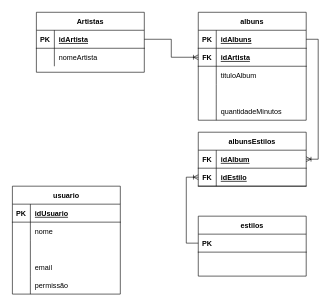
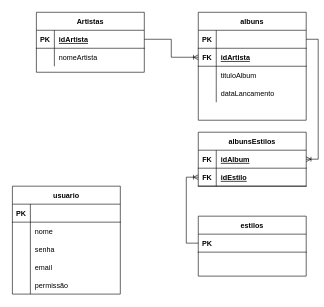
  <mxCell id="0" />
  <mxCell id="1" parent="0" />
  <mxCell id="2" value="estilos" style="shape=table;startSize=30;container=1;collapsible=1;childLayout=tableLayout;fixedRows=1;rowLines=0;fontStyle=1;align=center;resizeLast=1;" vertex="1" parent="1"><mxGeometry x="330" y="360" width="180" height="100" as="geometry" /></mxCell>
  <mxCell id="3" value="" style="shape=partialRectangle;collapsible=0;dropTarget=0;pointerEvents=0;fillColor=none;top=0;left=0;bottom=1;right=0;points=[[0,0.5],[1,0.5]];portConstraint=eastwest;" vertex="1" parent="2"><mxGeometry y="30" width="180" height="30" as="geometry" /></mxCell>
  <mxCell id="4" value="PK" style="shape=partialRectangle;connectable=0;fillColor=none;top=0;left=0;bottom=0;right=0;fontStyle=1;overflow=hidden;" vertex="1" parent="3"><mxGeometry width="30" height="30" as="geometry"><mxRectangle width="30" height="30" as="alternateBounds" /></mxGeometry></mxCell>
  <mxCell id="5" value="" style="shape=partialRectangle;collapsible=0;dropTarget=0;pointerEvents=0;fillColor=none;top=0;left=0;bottom=0;right=0;points=[[0,0.5],[1,0.5]];portConstraint=eastwest;" vertex="1" parent="2"><mxGeometry y="60" width="180" height="30" as="geometry" /></mxCell>
  <mxCell id="6" value="" style="shape=partialRectangle;connectable=0;fillColor=none;top=0;left=0;bottom=0;right=0;editable=1;overflow=hidden;" vertex="1" parent="5"><mxGeometry width="30" height="30" as="geometry"><mxRectangle width="30" height="30" as="alternateBounds" /></mxGeometry></mxCell>
  <mxCell id="7" value="albunsEstilos" style="shape=table;startSize=30;container=1;collapsible=1;childLayout=tableLayout;fixedRows=1;rowLines=0;fontStyle=1;align=center;resizeLast=1;" vertex="1" parent="1"><mxGeometry x="330" y="220" width="180" height="90" as="geometry" /></mxCell>
  <mxCell id="8" value="" style="shape=partialRectangle;collapsible=0;dropTarget=0;pointerEvents=0;fillColor=none;top=0;left=0;bottom=1;right=0;points=[[0,0.5],[1,0.5]];portConstraint=eastwest;" vertex="1" parent="7"><mxGeometry y="30" width="180" height="30" as="geometry" /></mxCell>
  <mxCell id="9" value="FK" style="shape=partialRectangle;connectable=0;fillColor=none;top=0;left=0;bottom=0;right=0;fontStyle=1;overflow=hidden;" vertex="1" parent="8"><mxGeometry width="30" height="30" as="geometry"><mxRectangle width="30" height="30" as="alternateBounds" /></mxGeometry></mxCell>
  <mxCell id="10" value="idAlbum" style="shape=partialRectangle;connectable=0;fillColor=none;top=0;left=0;bottom=0;right=0;align=left;spacingLeft=6;fontStyle=5;overflow=hidden;" vertex="1" parent="8"><mxGeometry x="30" width="150" height="30" as="geometry"><mxRectangle width="150" height="30" as="alternateBounds" /></mxGeometry></mxCell>
  <mxCell id="11" style="shape=partialRectangle;collapsible=0;dropTarget=0;pointerEvents=0;fillColor=none;top=0;left=0;bottom=1;right=0;points=[[0,0.5],[1,0.5]];portConstraint=eastwest;" vertex="1" parent="7"><mxGeometry y="60" width="180" height="30" as="geometry" /></mxCell>
  <mxCell id="12" value="FK" style="shape=partialRectangle;connectable=0;fillColor=none;top=0;left=0;bottom=0;right=0;fontStyle=1;overflow=hidden;" vertex="1" parent="11"><mxGeometry width="30" height="30" as="geometry"><mxRectangle width="30" height="30" as="alternateBounds" /></mxGeometry></mxCell>
  <mxCell id="13" value="idEstilo" style="shape=partialRectangle;connectable=0;fillColor=none;top=0;left=0;bottom=0;right=0;align=left;spacingLeft=6;fontStyle=5;overflow=hidden;" vertex="1" parent="11"><mxGeometry x="30" width="150" height="30" as="geometry"><mxRectangle width="150" height="30" as="alternateBounds" /></mxGeometry></mxCell>
  <mxCell id="14" value="albuns" style="shape=table;startSize=30;container=1;collapsible=1;childLayout=tableLayout;fixedRows=1;rowLines=0;fontStyle=1;align=center;resizeLast=1;" vertex="1" parent="1"><mxGeometry x="330" y="20" width="180" height="180" as="geometry" /></mxCell>
  <mxCell id="15" value="" style="shape=partialRectangle;collapsible=0;dropTarget=0;pointerEvents=0;fillColor=none;top=0;left=0;bottom=1;right=0;points=[[0,0.5],[1,0.5]];portConstraint=eastwest;" vertex="1" parent="14"><mxGeometry y="30" width="180" height="30" as="geometry" /></mxCell>
  <mxCell id="16" value="PK" style="shape=partialRectangle;connectable=0;fillColor=none;top=0;left=0;bottom=0;right=0;fontStyle=1;overflow=hidden;" vertex="1" parent="15"><mxGeometry width="30" height="30" as="geometry"><mxRectangle width="30" height="30" as="alternateBounds" /></mxGeometry></mxCell>
- <mxCell id="17" value="idAlbuns" style="shape=partialRectangle;connectable=0;fillColor=none;top=0;left=0;bottom=0;right=0;align=left;spacingLeft=6;fontStyle=5;overflow=hidden;" vertex="1" parent="15"><mxGeometry x="30" width="150" height="30" as="geometry"><mxRectangle width="150" height="30" as="alternateBounds" /></mxGeometry></mxCell>
  <mxCell id="18" style="shape=partialRectangle;collapsible=0;dropTarget=0;pointerEvents=0;fillColor=none;top=0;left=0;bottom=1;right=0;points=[[0,0.5],[1,0.5]];portConstraint=eastwest;" vertex="1" parent="14"><mxGeometry y="60" width="180" height="30" as="geometry" /></mxCell>
  <mxCell id="19" value="FK" style="shape=partialRectangle;connectable=0;fillColor=none;top=0;left=0;bottom=0;right=0;fontStyle=1;overflow=hidden;" vertex="1" parent="18"><mxGeometry width="30" height="30" as="geometry"><mxRectangle width="30" height="30" as="alternateBounds" /></mxGeometry></mxCell>
  <mxCell id="20" value="idArtista" style="shape=partialRectangle;connectable=0;fillColor=none;top=0;left=0;bottom=0;right=0;align=left;spacingLeft=6;fontStyle=5;overflow=hidden;" vertex="1" parent="18"><mxGeometry x="30" width="150" height="30" as="geometry"><mxRectangle width="150" height="30" as="alternateBounds" /></mxGeometry></mxCell>
  <mxCell id="21" value="" style="shape=partialRectangle;collapsible=0;dropTarget=0;pointerEvents=0;fillColor=none;top=0;left=0;bottom=0;right=0;points=[[0,0.5],[1,0.5]];portConstraint=eastwest;" vertex="1" parent="14"><mxGeometry y="90" width="180" height="30" as="geometry" /></mxCell>
  <mxCell id="22" value="" style="shape=partialRectangle;connectable=0;fillColor=none;top=0;left=0;bottom=0;right=0;editable=1;overflow=hidden;" vertex="1" parent="21"><mxGeometry width="30" height="30" as="geometry"><mxRectangle width="30" height="30" as="alternateBounds" /></mxGeometry></mxCell>
  <mxCell id="23" value="tituloAlbum" style="shape=partialRectangle;connectable=0;fillColor=none;top=0;left=0;bottom=0;right=0;align=left;spacingLeft=6;overflow=hidden;" vertex="1" parent="21"><mxGeometry x="30" width="150" height="30" as="geometry"><mxRectangle width="150" height="30" as="alternateBounds" /></mxGeometry></mxCell>
  <mxCell id="24" style="shape=partialRectangle;collapsible=0;dropTarget=0;pointerEvents=0;fillColor=none;top=0;left=0;bottom=0;right=0;points=[[0,0.5],[1,0.5]];portConstraint=eastwest;" vertex="1" parent="14"><mxGeometry y="120" width="180" height="30" as="geometry" /></mxCell>
  <mxCell id="25" style="shape=partialRectangle;connectable=0;fillColor=none;top=0;left=0;bottom=0;right=0;editable=1;overflow=hidden;" vertex="1" parent="24"><mxGeometry width="30" height="30" as="geometry"><mxRectangle width="30" height="30" as="alternateBounds" /></mxGeometry></mxCell>
+ <mxCell id="26" value="dataLancamento" style="shape=partialRectangle;connectable=0;fillColor=none;top=0;left=0;bottom=0;right=0;align=left;spacingLeft=6;overflow=hidden;" vertex="1" parent="24"><mxGeometry x="30" width="150" height="30" as="geometry"><mxRectangle width="150" height="30" as="alternateBounds" /></mxGeometry></mxCell>
  <mxCell id="27" style="shape=partialRectangle;collapsible=0;dropTarget=0;pointerEvents=0;fillColor=none;top=0;left=0;bottom=0;right=0;points=[[0,0.5],[1,0.5]];portConstraint=eastwest;" vertex="1" parent="14"><mxGeometry y="150" width="180" height="30" as="geometry" /></mxCell>
  <mxCell id="28" style="shape=partialRectangle;connectable=0;fillColor=none;top=0;left=0;bottom=0;right=0;editable=1;overflow=hidden;" vertex="1" parent="27"><mxGeometry width="30" height="30" as="geometry"><mxRectangle width="30" height="30" as="alternateBounds" /></mxGeometry></mxCell>
- <mxCell id="29" value="quantidadeMinutos" style="shape=partialRectangle;connectable=0;fillColor=none;top=0;left=0;bottom=0;right=0;align=left;spacingLeft=6;overflow=hidden;" vertex="1" parent="27"><mxGeometry x="30" width="150" height="30" as="geometry"><mxRectangle width="150" height="30" as="alternateBounds" /></mxGeometry></mxCell>
  <mxCell id="30" value="usuario" style="shape=table;startSize=30;container=1;collapsible=1;childLayout=tableLayout;fixedRows=1;rowLines=0;fontStyle=1;align=center;resizeLast=1;" vertex="1" parent="1"><mxGeometry y="310" width="180" height="180" as="geometry" x="20" /></mxCell>
  <mxCell id="31" value="" style="shape=partialRectangle;collapsible=0;dropTarget=0;pointerEvents=0;fillColor=none;top=0;left=0;bottom=1;right=0;points=[[0,0.5],[1,0.5]];portConstraint=eastwest;" vertex="1" parent="30"><mxGeometry y="30" width="180" height="30" as="geometry" /></mxCell>
  <mxCell id="32" value="PK" style="shape=partialRectangle;connectable=0;fillColor=none;top=0;left=0;bottom=0;right=0;fontStyle=1;overflow=hidden;" vertex="1" parent="31"><mxGeometry width="30" height="30" as="geometry"><mxRectangle width="30" height="30" as="alternateBounds" /></mxGeometry></mxCell>
- <mxCell id="33" value="idUsuario" style="shape=partialRectangle;connectable=0;fillColor=none;top=0;left=0;bottom=0;right=0;align=left;spacingLeft=6;fontStyle=5;overflow=hidden;" vertex="1" parent="31"><mxGeometry x="30" width="150" height="30" as="geometry"><mxRectangle width="150" height="30" as="alternateBounds" /></mxGeometry></mxCell>
  <mxCell id="34" value="" style="shape=partialRectangle;collapsible=0;dropTarget=0;pointerEvents=0;fillColor=none;top=0;left=0;bottom=0;right=0;points=[[0,0.5],[1,0.5]];portConstraint=eastwest;" vertex="1" parent="30"><mxGeometry y="60" width="180" height="30" as="geometry" /></mxCell>
  <mxCell id="35" value="" style="shape=partialRectangle;connectable=0;fillColor=none;top=0;left=0;bottom=0;right=0;editable=1;overflow=hidden;" vertex="1" parent="34"><mxGeometry width="30" height="30" as="geometry"><mxRectangle width="30" height="30" as="alternateBounds" /></mxGeometry></mxCell>
  <mxCell id="36" value="nome" style="shape=partialRectangle;connectable=0;fillColor=none;top=0;left=0;bottom=0;right=0;align=left;spacingLeft=6;overflow=hidden;" vertex="1" parent="34"><mxGeometry x="30" width="150" height="30" as="geometry"><mxRectangle width="150" height="30" as="alternateBounds" /></mxGeometry></mxCell>
  <mxCell id="37" style="shape=partialRectangle;collapsible=0;dropTarget=0;pointerEvents=0;fillColor=none;top=0;left=0;bottom=0;right=0;points=[[0,0.5],[1,0.5]];portConstraint=eastwest;" vertex="1" parent="30"><mxGeometry y="90" width="180" height="30" as="geometry" /></mxCell>
  <mxCell id="38" style="shape=partialRectangle;connectable=0;fillColor=none;top=0;left=0;bottom=0;right=0;editable=1;overflow=hidden;" vertex="1" parent="37"><mxGeometry width="30" height="30" as="geometry"><mxRectangle width="30" height="30" as="alternateBounds" /></mxGeometry></mxCell>
+ <mxCell id="39" value="senha" style="shape=partialRectangle;connectable=0;fillColor=none;top=0;left=0;bottom=0;right=0;align=left;spacingLeft=6;overflow=hidden;" vertex="1" parent="37"><mxGeometry x="30" width="150" height="30" as="geometry"><mxRectangle width="150" height="30" as="alternateBounds" /></mxGeometry></mxCell>
  <mxCell id="40" style="shape=partialRectangle;collapsible=0;dropTarget=0;pointerEvents=0;fillColor=none;top=0;left=0;bottom=0;right=0;points=[[0,0.5],[1,0.5]];portConstraint=eastwest;" vertex="1" parent="30"><mxGeometry y="120" width="180" height="30" as="geometry" /></mxCell>
  <mxCell id="41" style="shape=partialRectangle;connectable=0;fillColor=none;top=0;left=0;bottom=0;right=0;editable=1;overflow=hidden;" vertex="1" parent="40"><mxGeometry width="30" height="30" as="geometry"><mxRectangle width="30" height="30" as="alternateBounds" /></mxGeometry></mxCell>
  <mxCell id="42" value="email" style="shape=partialRectangle;connectable=0;fillColor=none;top=0;left=0;bottom=0;right=0;align=left;spacingLeft=6;overflow=hidden;" vertex="1" parent="40"><mxGeometry x="30" width="150" height="30" as="geometry"><mxRectangle width="150" height="30" as="alternateBounds" /></mxGeometry></mxCell>
  <mxCell id="43" style="shape=partialRectangle;collapsible=0;dropTarget=0;pointerEvents=0;fillColor=none;top=0;left=0;bottom=0;right=0;points=[[0,0.5],[1,0.5]];portConstraint=eastwest;" vertex="1" parent="30"><mxGeometry y="150" width="180" height="30" as="geometry" /></mxCell>
  <mxCell id="44" style="shape=partialRectangle;connectable=0;fillColor=none;top=0;left=0;bottom=0;right=0;editable=1;overflow=hidden;" vertex="1" parent="43"><mxGeometry width="30" height="30" as="geometry"><mxRectangle width="30" height="30" as="alternateBounds" /></mxGeometry></mxCell>
  <mxCell id="45" value="permissão" style="shape=partialRectangle;connectable=0;fillColor=none;top=0;left=0;bottom=0;right=0;align=left;spacingLeft=6;overflow=hidden;" vertex="1" parent="43"><mxGeometry x="30" width="150" height="30" as="geometry"><mxRectangle width="150" height="30" as="alternateBounds" /></mxGeometry></mxCell>
  <mxCell id="46" value="Artistas" style="shape=table;startSize=30;container=1;collapsible=1;childLayout=tableLayout;fixedRows=1;rowLines=0;fontStyle=1;align=center;resizeLast=1;" vertex="1" parent="1"><mxGeometry x="60" y="20" width="180" height="100" as="geometry" /></mxCell>
  <mxCell id="47" value="" style="shape=partialRectangle;collapsible=0;dropTarget=0;pointerEvents=0;fillColor=none;top=0;left=0;bottom=1;right=0;points=[[0,0.5],[1,0.5]];portConstraint=eastwest;" vertex="1" parent="46"><mxGeometry y="30" width="180" height="30" as="geometry" /></mxCell>
  <mxCell id="48" value="PK" style="shape=partialRectangle;connectable=0;fillColor=none;top=0;left=0;bottom=0;right=0;fontStyle=1;overflow=hidden;" vertex="1" parent="47"><mxGeometry width="30" height="30" as="geometry"><mxRectangle width="30" height="30" as="alternateBounds" /></mxGeometry></mxCell>
  <mxCell id="49" value="idArtista" style="shape=partialRectangle;connectable=0;fillColor=none;top=0;left=0;bottom=0;right=0;align=left;spacingLeft=6;fontStyle=5;overflow=hidden;" vertex="1" parent="47"><mxGeometry x="30" width="150" height="30" as="geometry"><mxRectangle width="150" height="30" as="alternateBounds" /></mxGeometry></mxCell>
  <mxCell id="50" value="" style="shape=partialRectangle;collapsible=0;dropTarget=0;pointerEvents=0;fillColor=none;top=0;left=0;bottom=0;right=0;points=[[0,0.5],[1,0.5]];portConstraint=eastwest;" vertex="1" parent="46"><mxGeometry y="60" width="180" height="30" as="geometry" /></mxCell>
  <mxCell id="51" value="" style="shape=partialRectangle;connectable=0;fillColor=none;top=0;left=0;bottom=0;right=0;editable=1;overflow=hidden;" vertex="1" parent="50"><mxGeometry width="30" height="30" as="geometry"><mxRectangle width="30" height="30" as="alternateBounds" /></mxGeometry></mxCell>
  <mxCell id="52" value="nomeArtista" style="shape=partialRectangle;connectable=0;fillColor=none;top=0;left=0;bottom=0;right=0;align=left;spacingLeft=6;overflow=hidden;" vertex="1" parent="50"><mxGeometry x="30" width="150" height="30" as="geometry"><mxRectangle width="150" height="30" as="alternateBounds" /></mxGeometry></mxCell>
  <mxCell id="53" style="edgeStyle=orthogonalEdgeStyle;rounded=0;orthogonalLoop=1;jettySize=auto;html=1;endArrow=ERoneToMany;endFill=0;" edge="1" parent="1" source="47" target="18"><mxGeometry relative="1" as="geometry"><mxPoint x="328" y="95" as="targetPoint" /></mxGeometry></mxCell>
  <mxCell id="54" style="edgeStyle=orthogonalEdgeStyle;rounded=0;orthogonalLoop=1;jettySize=auto;html=1;entryX=1;entryY=0.5;entryDx=0;entryDy=0;endArrow=ERoneToMany;endFill=0;exitX=1;exitY=0.5;exitDx=0;exitDy=0;" edge="1" parent="1" source="15" target="8"><mxGeometry relative="1" as="geometry" /></mxCell>
  <mxCell id="55" style="edgeStyle=orthogonalEdgeStyle;rounded=0;orthogonalLoop=1;jettySize=auto;html=1;entryX=0;entryY=0.5;entryDx=0;entryDy=0;endArrow=ERoneToMany;endFill=0;" edge="1" parent="1" source="3" target="11"><mxGeometry relative="1" as="geometry" /></mxCell>
